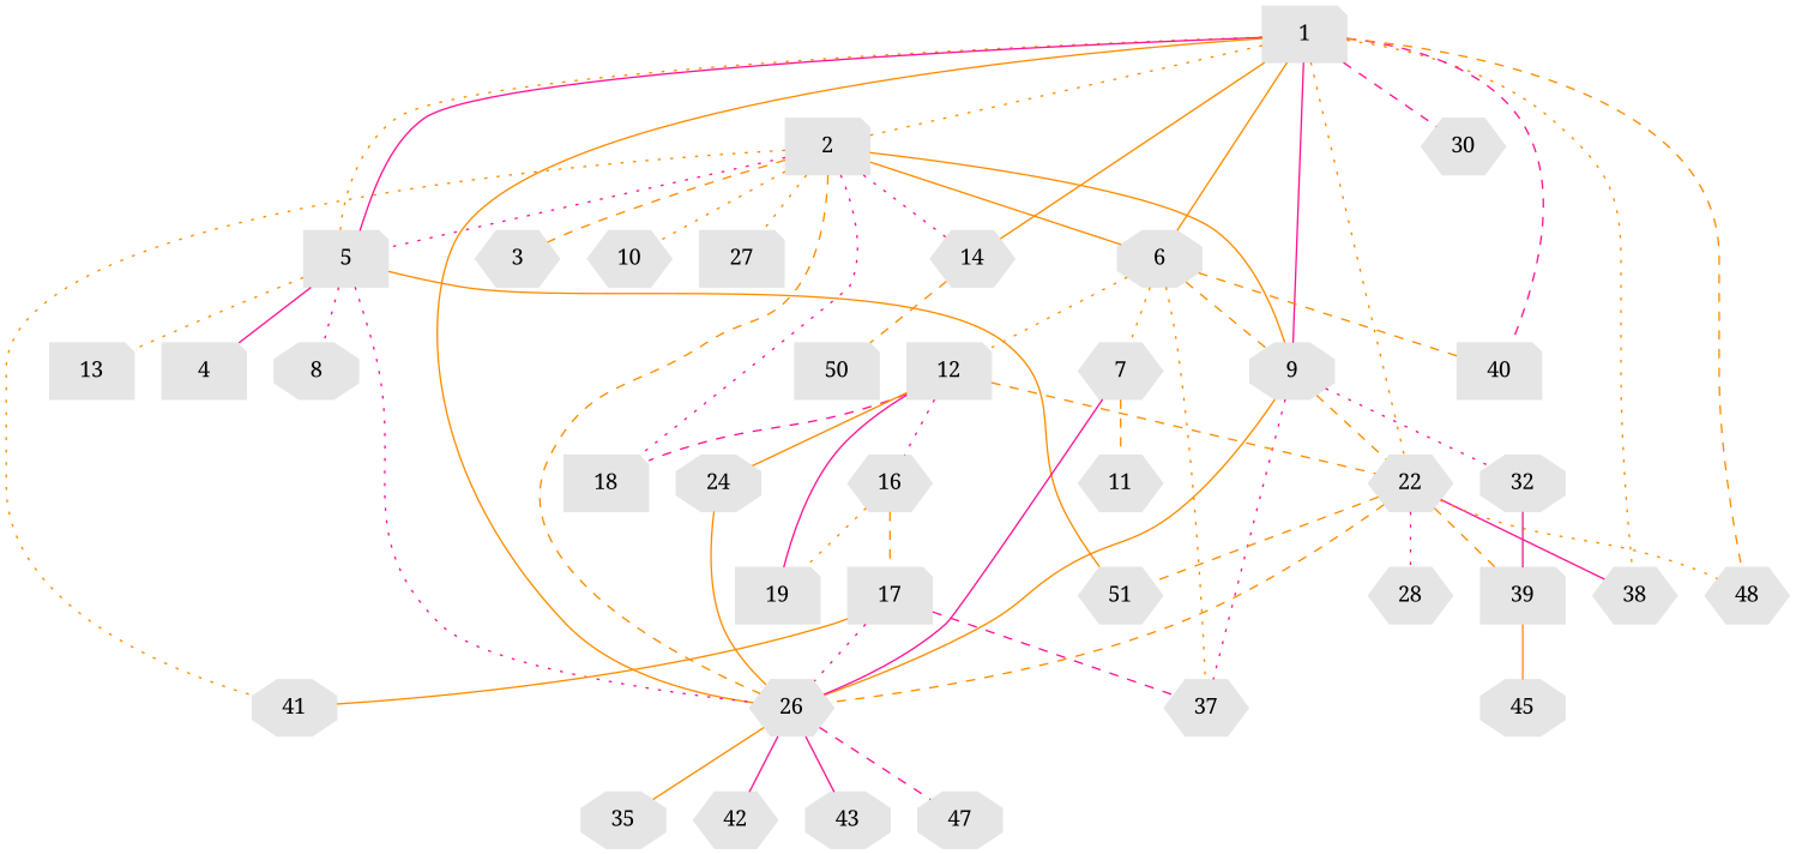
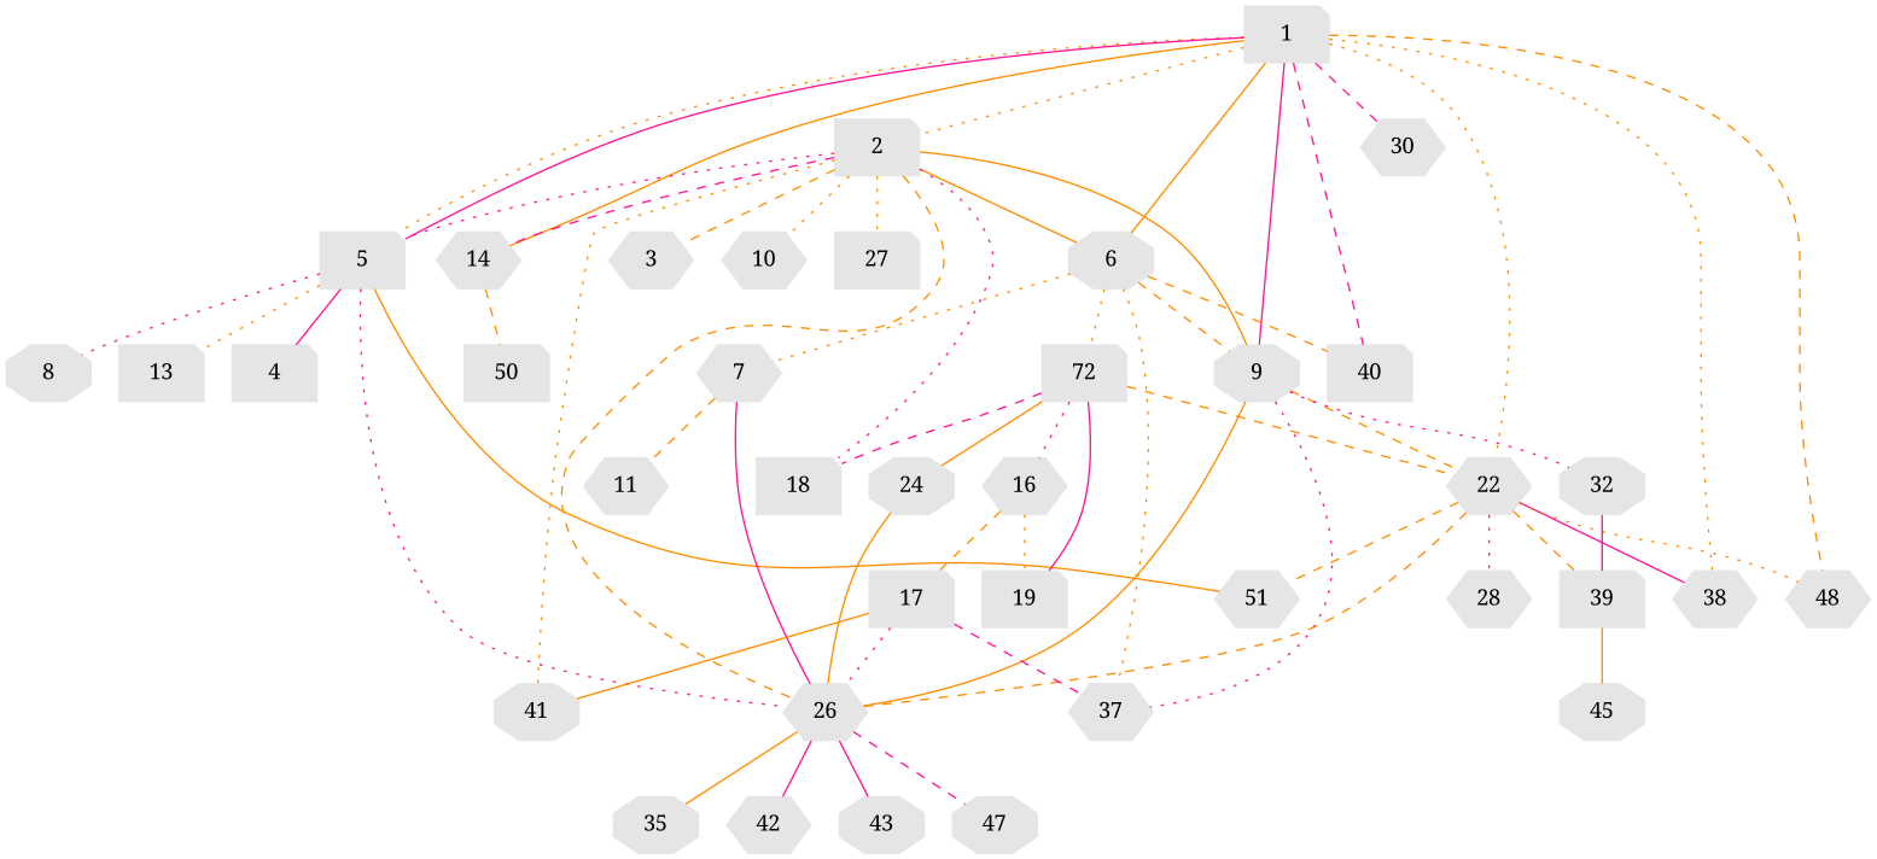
  graph {
    fontname="Noto Serif"
    node [color=gray90 fontname="Noto Serif" shape=hexagon style=filled]
    edge [color=darkorange fontname="Noto Serif" style=dotted]
    1 [shape=note super="+33"]
    2 [shape=note super="+31"]
    5 [shape=note super="+53"]
    6 [shape=octagon super="+25"]
    9 [shape=octagon super="+21"]
    14
    22 [super="+23"]
    26 [super="+29"]
    30
    38 [super="+46"]
    40 [shape=note]
    48
    3
    10
    18 [shape=note]
    27 [shape=note]
    41 [shape=octagon super="+52"]
    4 [shape=note]
    8 [shape=octagon]
    13 [shape=note]
    51
    7 [super="+15"]
-   12 [shape=note super="+36"]
+   12 [shape=note super="+36" label=72]
    37
    32 [shape=octagon]
    50 [shape=note]
    39 [shape=note super="+44"]
    28
    35 [shape=octagon]
    42
    43 [shape=octagon]
    47 [shape=octagon]
    11
    16 [super="+34"]
    19 [shape=note super="+49"]
    24 [shape=octagon]
    45 [shape=octagon]
    17 [shape=note super="+20"]
    1 -- 2
    1 -- 5
    1 -- 5 [color=deeppink style=solid]
    1 -- 6 [style=solid]
    1 -- 9 [color=deeppink style=solid]
    1 -- 14 [style=solid]
    1 -- 22 [weight=2]
-   1 -- 26 [style=solid]
    1 -- 30 [color=deeppink style=dashed]
    1 -- 38
    1 -- 40 [color=deeppink style=dashed]
    1 -- 48 [style=dashed]
    2 -- 5 [color=deeppink]
    2 -- 6 [style=solid]
    2 -- 9 [style=solid]
-   2 -- 14 [color=deeppink]
+   2 -- 14 [color=deeppink style=dashed]
    2 -- 26 [style=dashed]
    2 -- 3 [style=dashed]
    2 -- 10
    2 -- 18 [color=deeppink]
    2 -- 27
    2 -- 41
    5 -- 26 [color=deeppink]
    5 -- 4 [color=deeppink style=solid]
    5 -- 8 [color=deeppink]
    5 -- 13
    5 -- 51 [style=solid]
    6 -- 9 [style=dashed]
    6 -- 40 [style=dashed]
    6 -- 7
    6 -- 12
    6 -- 37
    9 -- 22 [style=dashed]
    9 -- 26 [style=solid]
    9 -- 37 [color=deeppink]
    9 -- 32 [color=deeppink]
    14 -- 50 [style=dashed]
    22 -- 26 [style=dashed]
    22 -- 38 [color=deeppink style=solid]
    22 -- 48
    22 -- 51 [style=dashed]
    22 -- 39 [style=dashed]
    22 -- 28 [color=deeppink]
    26 -- 35 [style=solid]
    26 -- 42 [color=deeppink style=solid]
    26 -- 43 [color=deeppink style=solid]
    26 -- 47 [color=deeppink style=dashed]
    7 -- 26 [color=deeppink style=solid]
    7 -- 11 [style=dashed]
    12 -- 22 [style=dashed]
    12 -- 18 [color=deeppink style=dashed]
    12 -- 16 [color=deeppink]
    12 -- 19 [color=deeppink style=solid]
    12 -- 24 [style=solid]
    32 -- 39 [color=deeppink style=solid]
    39 -- 45 [style=solid]
    16 -- 19
    16 -- 17 [style=dashed]
    24 -- 26 [style=solid]
    17 -- 26 [color=deeppink]
    17 -- 41 [style=solid]
    17 -- 37 [color=deeppink style=dashed]
  }
